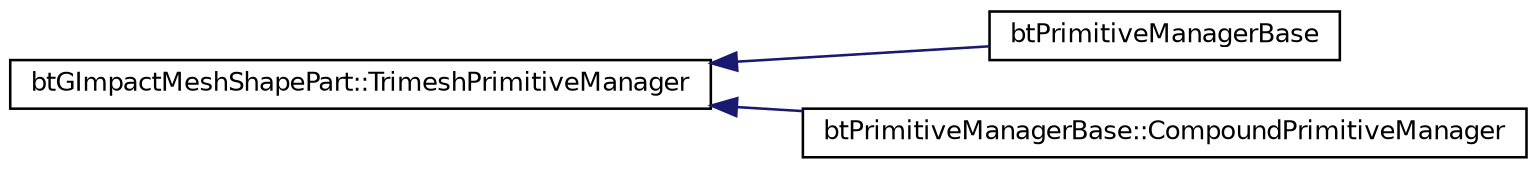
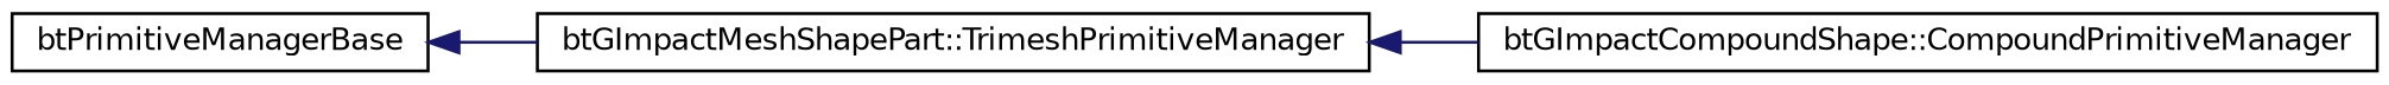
  digraph {
    rankdir=LR
    node [color=black fillcolor=white fontname=Helvetica fontsize=10 shape=record style=filled]
    edge [color=midnightblue dir=back fontname=Helvetica fontsize=10 labelfontname=Helvetica labelfontsize=10 style=solid]
    n1 [height=0.2 label=btPrimitiveManagerBase width=0.4]
    n2 [height=0.2 label="btGImpactMeshShapePart::TrimeshPrimitiveManager" width=0.4]
-   n3 [height=0.2 label="btPrimitiveManagerBase::CompoundPrimitiveManager" width=0.4]
-   n2 -> n1
+   n3 [height=0.2 label="btGImpactCompoundShape::CompoundPrimitiveManager" width=0.4]
+   n1 -> n2
    n2 -> n3
  }
